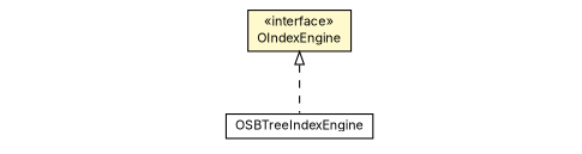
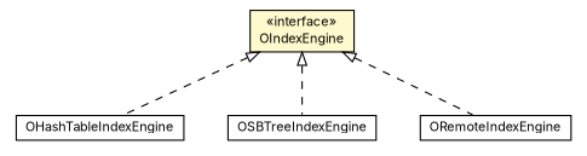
  digraph {
    fontname=Inter
    nodesep=0.25
    ranksep=0.5
    node [fontcolor=black fontname=Inter fontsize=10.0 shape=plaintext]
    edge [arrowtail=empty dir=back fontname=Inter fontsize=10 headport=p labelfontname=Helvetica labelfontsize=10 style=dashed tailport=p]
+   n1 [label=<<table title="com.orientechnologies.orient.core.storage.index.engine.OHashTableIndexEngine" border="0" cellborder="1" cellspacing="0" cellpadding="2" port="p" href="../../storage/index/engine/OHashTableIndexEngine.html"> 		<tr><td><table border="0" cellspacing="0" cellpadding="1"> <tr><td align="center" balign="center"> OHashTableIndexEngine </td></tr> 		</table></td></tr> 		</table>>]
    n2 [label=<<table title="com.orientechnologies.orient.core.storage.index.engine.OSBTreeIndexEngine" border="0" cellborder="1" cellspacing="0" cellpadding="2" port="p" href="../../storage/index/engine/OSBTreeIndexEngine.html"> 		<tr><td><table border="0" cellspacing="0" cellpadding="1"> <tr><td align="center" balign="center"> OSBTreeIndexEngine </td></tr> 		</table></td></tr> 		</table>>]
+   n3 [label=<<table title="com.orientechnologies.orient.core.storage.index.engine.ORemoteIndexEngine" border="0" cellborder="1" cellspacing="0" cellpadding="2" port="p" href="../../storage/index/engine/ORemoteIndexEngine.html"> 		<tr><td><table border="0" cellspacing="0" cellpadding="1"> <tr><td align="center" balign="center"> ORemoteIndexEngine </td></tr> 		</table></td></tr> 		</table>>]
    n4 [label=<<table title="com.orientechnologies.orient.core.index.engine.OIndexEngine" border="0" cellborder="1" cellspacing="0" cellpadding="2" port="p" bgcolor="lemonChiffon" href="./OIndexEngine.html"> 		<tr><td><table border="0" cellspacing="0" cellpadding="1"> <tr><td align="center" balign="center"> &#171;interface&#187; </td></tr> <tr><td align="center" balign="center"> OIndexEngine </td></tr> 		</table></td></tr> 		</table>>]
+   n4 -> n1
    n4 -> n2
+   n4 -> n3
  }
